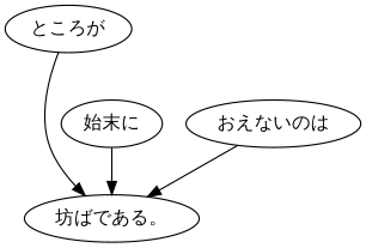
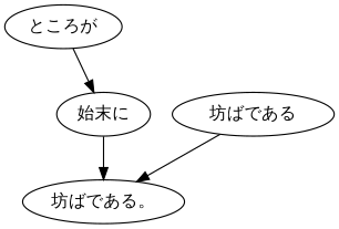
  digraph {
    fontname=Montserrat
    node [fontname=Montserrat]
    edge [fontname=Montserrat]
    n1 [label="ところが"]
    n2 [label="坊ばである。"]
    n3 [label="始末に"]
-   n4 [label="おえないのは"]
-   n1 -> n2
+   n4 [label="坊ばである"]
+   n1 -> n3
    n3 -> n2
    n4 -> n2
  }
